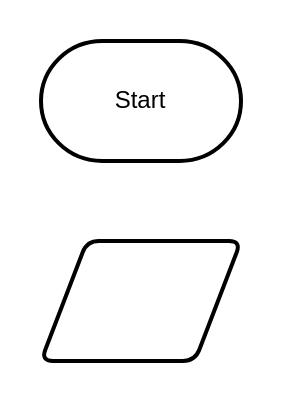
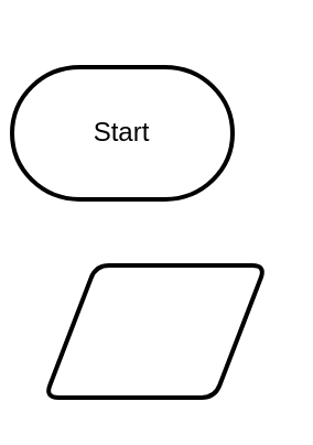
  <mxCell id="0" />
  <mxCell id="1" parent="0" />
- <mxCell id="2" value="Start" style="strokeWidth=2;html=1;shape=mxgraph.flowchart.terminator;whiteSpace=wrap;" vertex="1" parent="1"><mxGeometry x="20" y="20" width="100" height="60" as="geometry" /></mxCell>
+ <mxCell id="2" value="Start" style="strokeWidth=2;html=1;shape=mxgraph.flowchart.terminator;whiteSpace=wrap;" vertex="1" parent="1"><mxGeometry x="5" y="30" width="100" height="60" as="geometry" /></mxCell>
  <mxCell id="3" value="" style="shape=parallelogram;html=1;strokeWidth=2;perimeter=parallelogramPerimeter;whiteSpace=wrap;rounded=1;arcSize=12;size=0.23;" vertex="1" parent="1"><mxGeometry x="20" y="120" width="100" height="60" as="geometry" /></mxCell>
